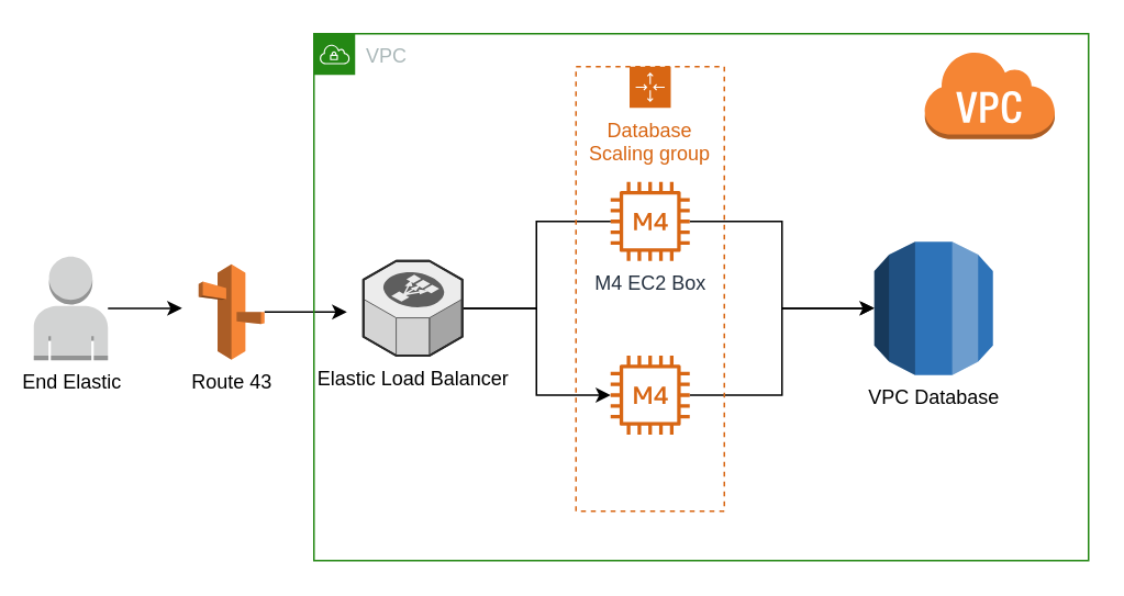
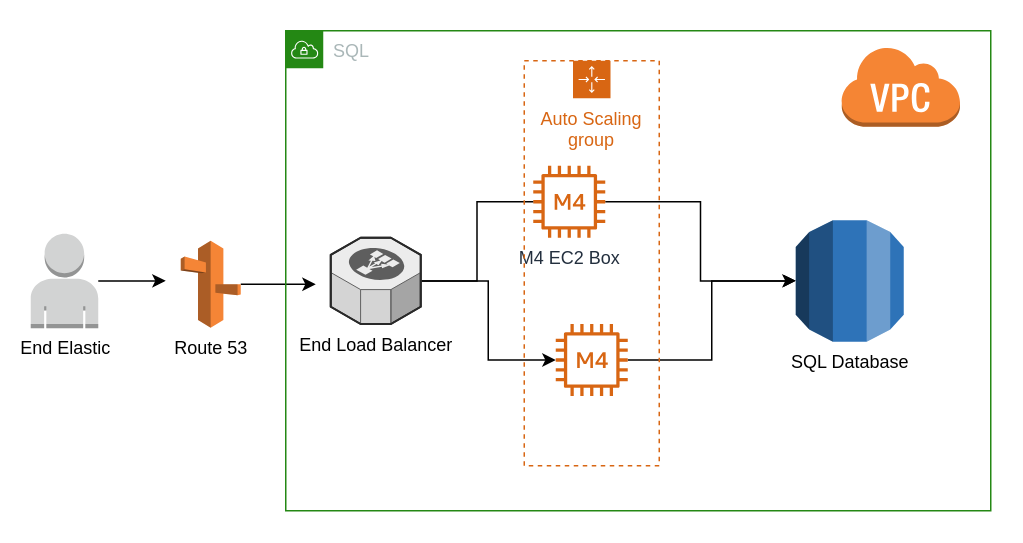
  <mxCell id="0" />
  <mxCell id="1" parent="0" />
  <mxCell id="2" style="edgeStyle=orthogonalEdgeStyle;rounded=0;orthogonalLoop=1;jettySize=auto;html=1;entryX=0;entryY=0.5;entryDx=0;entryDy=0;entryPerimeter=0;endArrow=open;" edge="1" parent="1" source="3" target="11"><mxGeometry relative="1" as="geometry" /></mxCell>
- <mxCell id="3" value="M4 EC2 Box" style="outlineConnect=0;fontColor=#232F3E;gradientColor=none;fillColor=#D86613;strokeColor=none;dashed=0;verticalLabelPosition=bottom;verticalAlign=top;align=center;html=1;fontSize=12;fontStyle=0;aspect=fixed;pointerEvents=1;shape=mxgraph.aws4.m4_instance;" vertex="1" parent="1"><mxGeometry x="370" y="110" width="48" height="48" as="geometry" /></mxCell>
+ <mxCell id="3" value="M4 EC2 Box" style="outlineConnect=0;fontColor=#232F3E;gradientColor=none;fillColor=#D86613;strokeColor=none;dashed=0;verticalLabelPosition=bottom;verticalAlign=top;align=center;html=1;fontSize=12;fontStyle=0;aspect=fixed;pointerEvents=1;shape=mxgraph.aws4.m4_instance;" vertex="1" parent="1"><mxGeometry x="355" y="110" width="48" height="48" as="geometry" /></mxCell>
  <mxCell id="4" style="edgeStyle=orthogonalEdgeStyle;rounded=0;orthogonalLoop=1;jettySize=auto;html=1;entryX=0;entryY=0.5;entryDx=0;entryDy=0;entryPerimeter=0;" edge="1" parent="1" source="5" target="11"><mxGeometry relative="1" as="geometry" /></mxCell>
  <mxCell id="5" value="" style="outlineConnect=0;fontColor=#232F3E;gradientColor=none;fillColor=#D86613;strokeColor=none;dashed=0;verticalLabelPosition=bottom;verticalAlign=top;align=center;html=1;fontSize=12;fontStyle=0;aspect=fixed;pointerEvents=1;shape=mxgraph.aws4.m4_instance;" vertex="1" parent="1"><mxGeometry x="370" y="215.5" width="48" height="48" as="geometry" /></mxCell>
  <mxCell id="6" style="edgeStyle=orthogonalEdgeStyle;rounded=0;orthogonalLoop=1;jettySize=auto;html=1;endArrow=none;" edge="1" parent="1" source="8" target="3"><mxGeometry relative="1" as="geometry" /></mxCell>
  <mxCell id="7" style="edgeStyle=orthogonalEdgeStyle;rounded=0;orthogonalLoop=1;jettySize=auto;html=1;" edge="1" parent="1" source="8" target="5"><mxGeometry relative="1" as="geometry" /></mxCell>
- <mxCell id="8" value="Elastic Load Balancer" style="verticalLabelPosition=bottom;html=1;verticalAlign=top;strokeWidth=1;align=center;outlineConnect=0;dashed=0;outlineConnect=0;shape=mxgraph.aws3d.elasticLoadBalancing;fillColor=#ECECEC;strokeColor=#5E5E5E;aspect=fixed;" vertex="1" parent="1"><mxGeometry x="220" y="158" width="60" height="57.5" as="geometry" /></mxCell>
+ <mxCell id="8" value="End Load Balancer" style="verticalLabelPosition=bottom;html=1;verticalAlign=top;strokeWidth=1;align=center;outlineConnect=0;dashed=0;outlineConnect=0;shape=mxgraph.aws3d.elasticLoadBalancing;fillColor=#ECECEC;strokeColor=#5E5E5E;aspect=fixed;" vertex="1" parent="1"><mxGeometry x="220" y="158" width="60" height="57.5" as="geometry" /></mxCell>
  <mxCell id="9" style="edgeStyle=orthogonalEdgeStyle;rounded=0;orthogonalLoop=1;jettySize=auto;html=1;" edge="1" parent="1" source="10"><mxGeometry relative="1" as="geometry"><mxPoint x="210" y="189" as="targetPoint" /></mxGeometry></mxCell>
- <mxCell id="10" value="Route 43" style="outlineConnect=0;dashed=0;verticalLabelPosition=bottom;verticalAlign=top;align=center;html=1;shape=mxgraph.aws3.route_53;fillColor=#F58536;gradientColor=none;" vertex="1" parent="1"><mxGeometry x="120" y="160" width="40" height="58" as="geometry" /></mxCell>
- <mxCell id="11" value="VPC Database" style="outlineConnect=0;dashed=0;verticalLabelPosition=bottom;verticalAlign=top;align=center;html=1;shape=mxgraph.aws3.rds;fillColor=#2E73B8;gradientColor=none;" vertex="1" parent="1"><mxGeometry x="530" y="146.25" width="72" height="81" as="geometry" /></mxCell>
- <mxCell id="12" value="VPC" style="points=[[0,0],[0.25,0],[0.5,0],[0.75,0],[1,0],[1,0.25],[1,0.5],[1,0.75],[1,1],[0.75,1],[0.5,1],[0.25,1],[0,1],[0,0.75],[0,0.5],[0,0.25]];outlineConnect=0;gradientColor=none;html=1;whiteSpace=wrap;fontSize=12;fontStyle=0;shape=mxgraph.aws4.group;grIcon=mxgraph.aws4.group_vpc;strokeColor=#248814;fillColor=none;verticalAlign=top;align=left;spacingLeft=30;fontColor=#AAB7B8;dashed=0;" vertex="1" parent="1"><mxGeometry x="190" y="20" width="470" height="320" as="geometry" /></mxCell>
+ <mxCell id="10" value="Route 53" style="outlineConnect=0;dashed=0;verticalLabelPosition=bottom;verticalAlign=top;align=center;html=1;shape=mxgraph.aws3.route_53;fillColor=#F58536;gradientColor=none;" vertex="1" parent="1"><mxGeometry x="120" y="160" width="40" height="58" as="geometry" /></mxCell>
+ <mxCell id="11" value="SQL Database" style="outlineConnect=0;dashed=0;verticalLabelPosition=bottom;verticalAlign=top;align=center;html=1;shape=mxgraph.aws3.rds;fillColor=#2E73B8;gradientColor=none;" vertex="1" parent="1"><mxGeometry x="530" y="146.25" width="72" height="81" as="geometry" /></mxCell>
+ <mxCell id="12" value="SQL" style="points=[[0,0],[0.25,0],[0.5,0],[0.75,0],[1,0],[1,0.25],[1,0.5],[1,0.75],[1,1],[0.75,1],[0.5,1],[0.25,1],[0,1],[0,0.75],[0,0.5],[0,0.25]];outlineConnect=0;gradientColor=none;html=1;whiteSpace=wrap;fontSize=12;fontStyle=0;shape=mxgraph.aws4.group;grIcon=mxgraph.aws4.group_vpc;strokeColor=#248814;fillColor=none;verticalAlign=top;align=left;spacingLeft=30;fontColor=#AAB7B8;dashed=0;" vertex="1" parent="1"><mxGeometry x="190" y="20" width="470" height="320" as="geometry" /></mxCell>
  <mxCell id="13" value="" style="outlineConnect=0;dashed=0;verticalLabelPosition=bottom;verticalAlign=top;align=center;html=1;shape=mxgraph.aws3.virtual_private_cloud;fillColor=#F58534;gradientColor=none;" vertex="1" parent="1"><mxGeometry x="560" y="30" width="79.5" height="54" as="geometry" /></mxCell>
- <mxCell id="14" value="Database Scaling group" style="points=[[0,0],[0.25,0],[0.5,0],[0.75,0],[1,0],[1,0.25],[1,0.5],[1,0.75],[1,1],[0.75,1],[0.5,1],[0.25,1],[0,1],[0,0.75],[0,0.5],[0,0.25]];outlineConnect=0;gradientColor=none;html=1;whiteSpace=wrap;fontSize=12;fontStyle=0;shape=mxgraph.aws4.groupCenter;grIcon=mxgraph.aws4.group_auto_scaling_group;grStroke=1;strokeColor=#D86613;fillColor=none;verticalAlign=top;align=center;fontColor=#D86613;dashed=1;spacingTop=25;" vertex="1" parent="1"><mxGeometry x="349" y="40" width="90" height="270" as="geometry" /></mxCell>
+ <mxCell id="14" value="Auto Scaling group" style="points=[[0,0],[0.25,0],[0.5,0],[0.75,0],[1,0],[1,0.25],[1,0.5],[1,0.75],[1,1],[0.75,1],[0.5,1],[0.25,1],[0,1],[0,0.75],[0,0.5],[0,0.25]];outlineConnect=0;gradientColor=none;html=1;whiteSpace=wrap;fontSize=12;fontStyle=0;shape=mxgraph.aws4.groupCenter;grIcon=mxgraph.aws4.group_auto_scaling_group;grStroke=1;strokeColor=#D86613;fillColor=none;verticalAlign=top;align=center;fontColor=#D86613;dashed=1;spacingTop=25;" vertex="1" parent="1"><mxGeometry x="349" y="40" width="90" height="270" as="geometry" /></mxCell>
  <mxCell id="15" style="edgeStyle=orthogonalEdgeStyle;rounded=0;orthogonalLoop=1;jettySize=auto;html=1;" edge="1" parent="1" source="16"><mxGeometry relative="1" as="geometry"><mxPoint x="110" y="186.75" as="targetPoint" /></mxGeometry></mxCell>
  <mxCell id="16" value="End Elastic" style="outlineConnect=0;dashed=0;verticalLabelPosition=bottom;verticalAlign=top;align=center;html=1;shape=mxgraph.aws3.user;fillColor=#D2D3D3;gradientColor=none;" vertex="1" parent="1"><mxGeometry x="20" y="155.25" width="45" height="63" as="geometry" /></mxCell>
